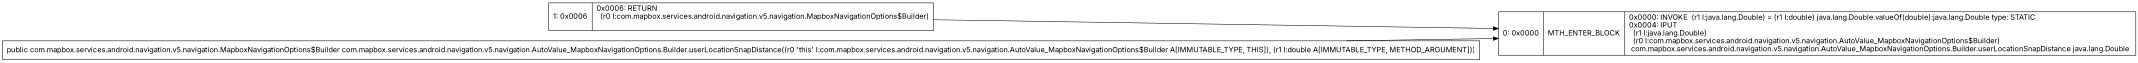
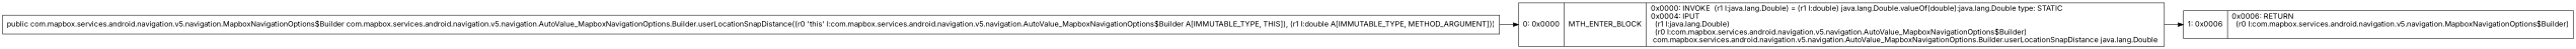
  digraph {
    rankdir=LR
    fontname=Inter
    node [shape=record fontname=Inter]
    edge [fontname=Inter]
    n1 [label="{0\:\ 0x0000|MTH_ENTER_BLOCK\l|0x0000: INVOKE  (r1 I:java.lang.Double) = (r1 I:double) java.lang.Double.valueOf(double):java.lang.Double type: STATIC \l0x0004: IPUT  \l  (r1 I:java.lang.Double)\l  (r0 I:com.mapbox.services.android.navigation.v5.navigation.AutoValue_MapboxNavigationOptions$Builder)\l com.mapbox.services.android.navigation.v5.navigation.AutoValue_MapboxNavigationOptions.Builder.userLocationSnapDistance java.lang.Double \l}"]
    n2 [label="{1\:\ 0x0006|0x0006: RETURN  \l  (r0 I:com.mapbox.services.android.navigation.v5.navigation.MapboxNavigationOptions$Builder)\l \l}"]
    n3 [label="{public com.mapbox.services.android.navigation.v5.navigation.MapboxNavigationOptions$Builder com.mapbox.services.android.navigation.v5.navigation.AutoValue_MapboxNavigationOptions.Builder.userLocationSnapDistance((r0 'this' I:com.mapbox.services.android.navigation.v5.navigation.AutoValue_MapboxNavigationOptions$Builder A[IMMUTABLE_TYPE, THIS]), (r1 I:double A[IMMUTABLE_TYPE, METHOD_ARGUMENT])) }"]
-   n2 -> n1
+   n1 -> n2
    n3 -> n1
  }
